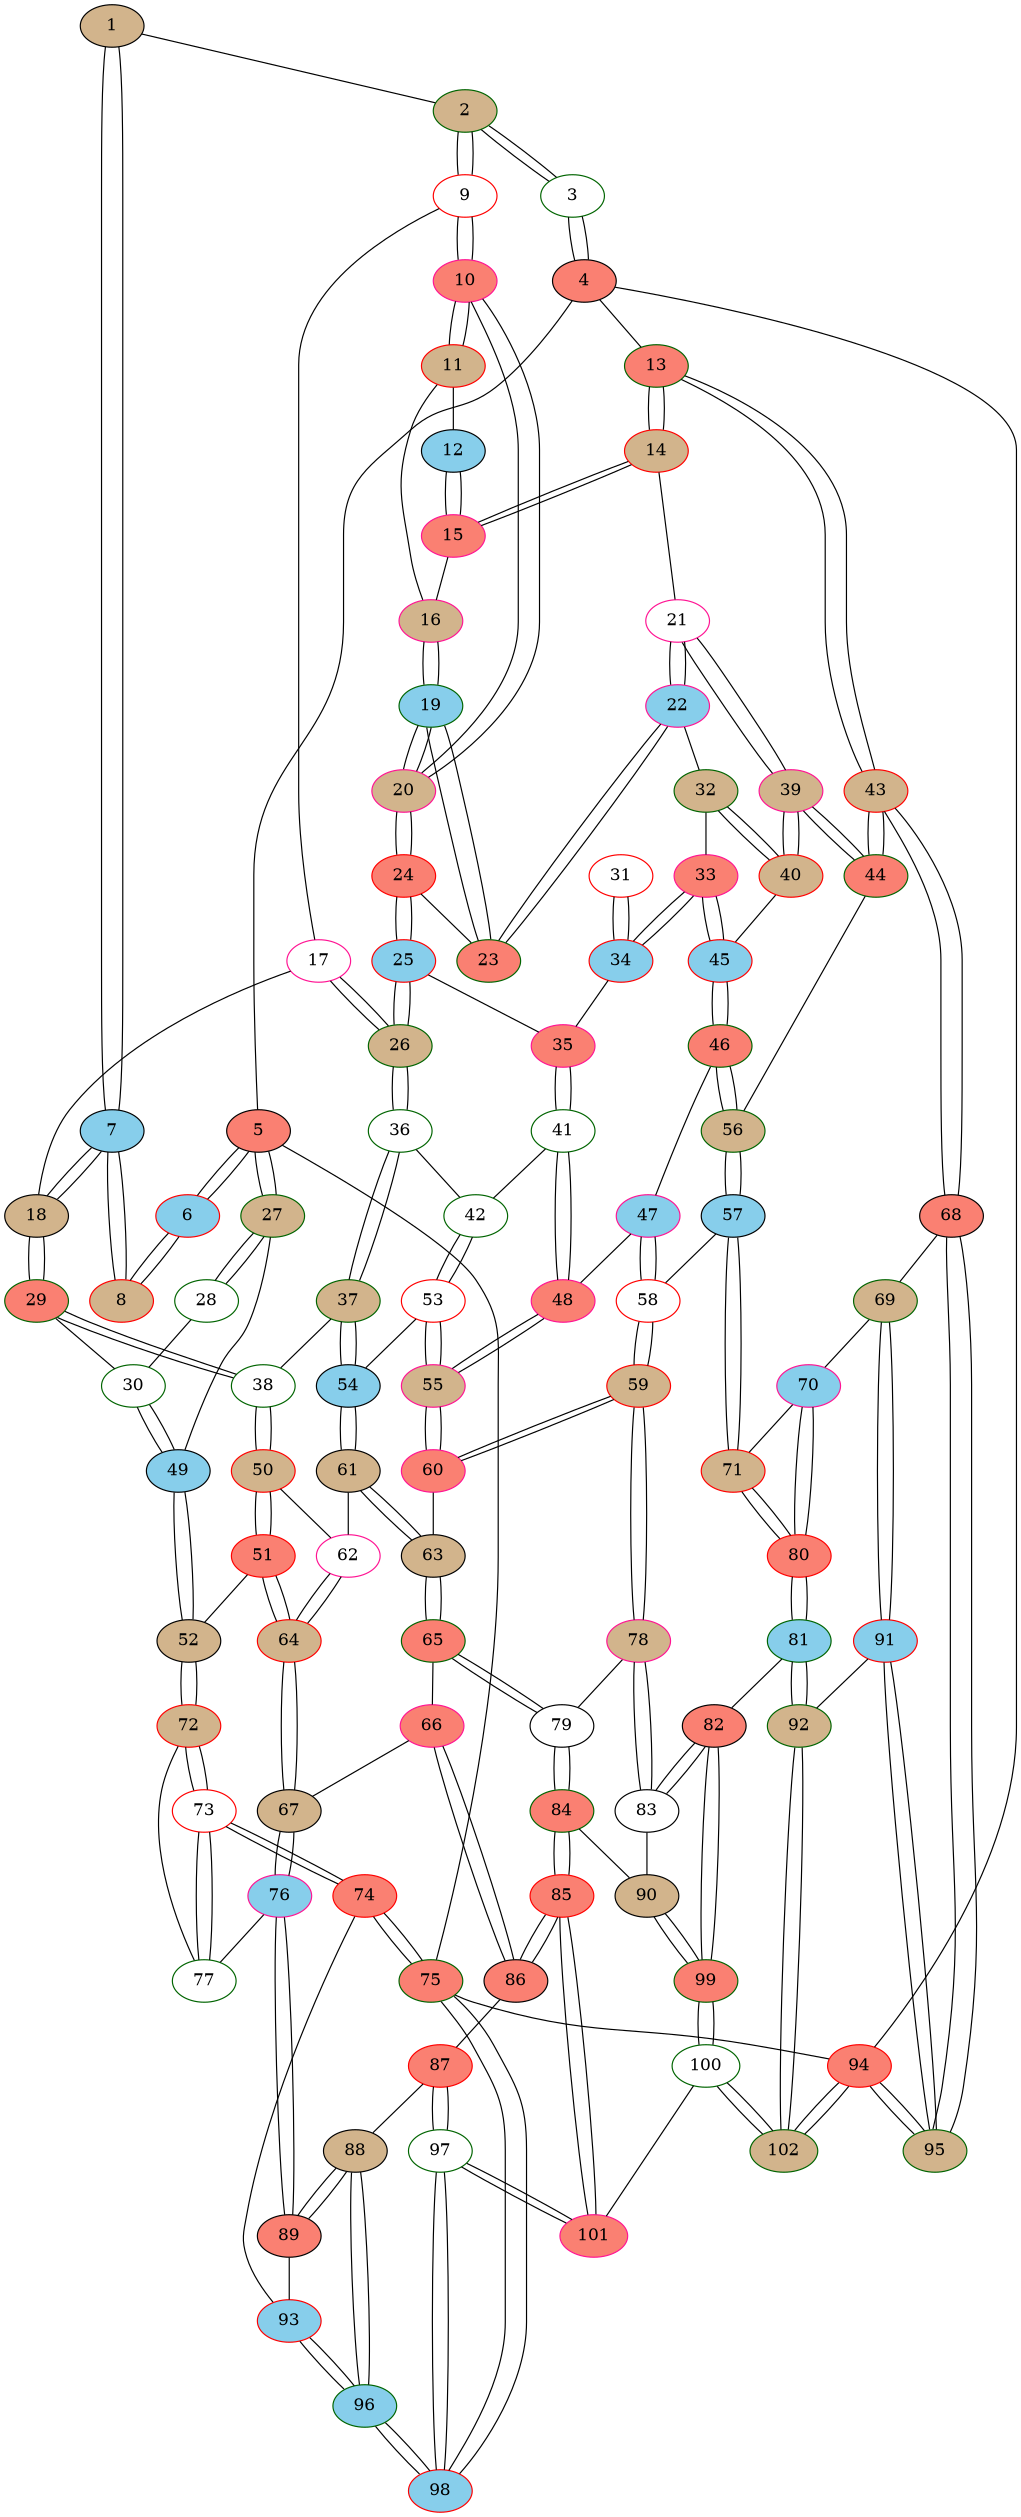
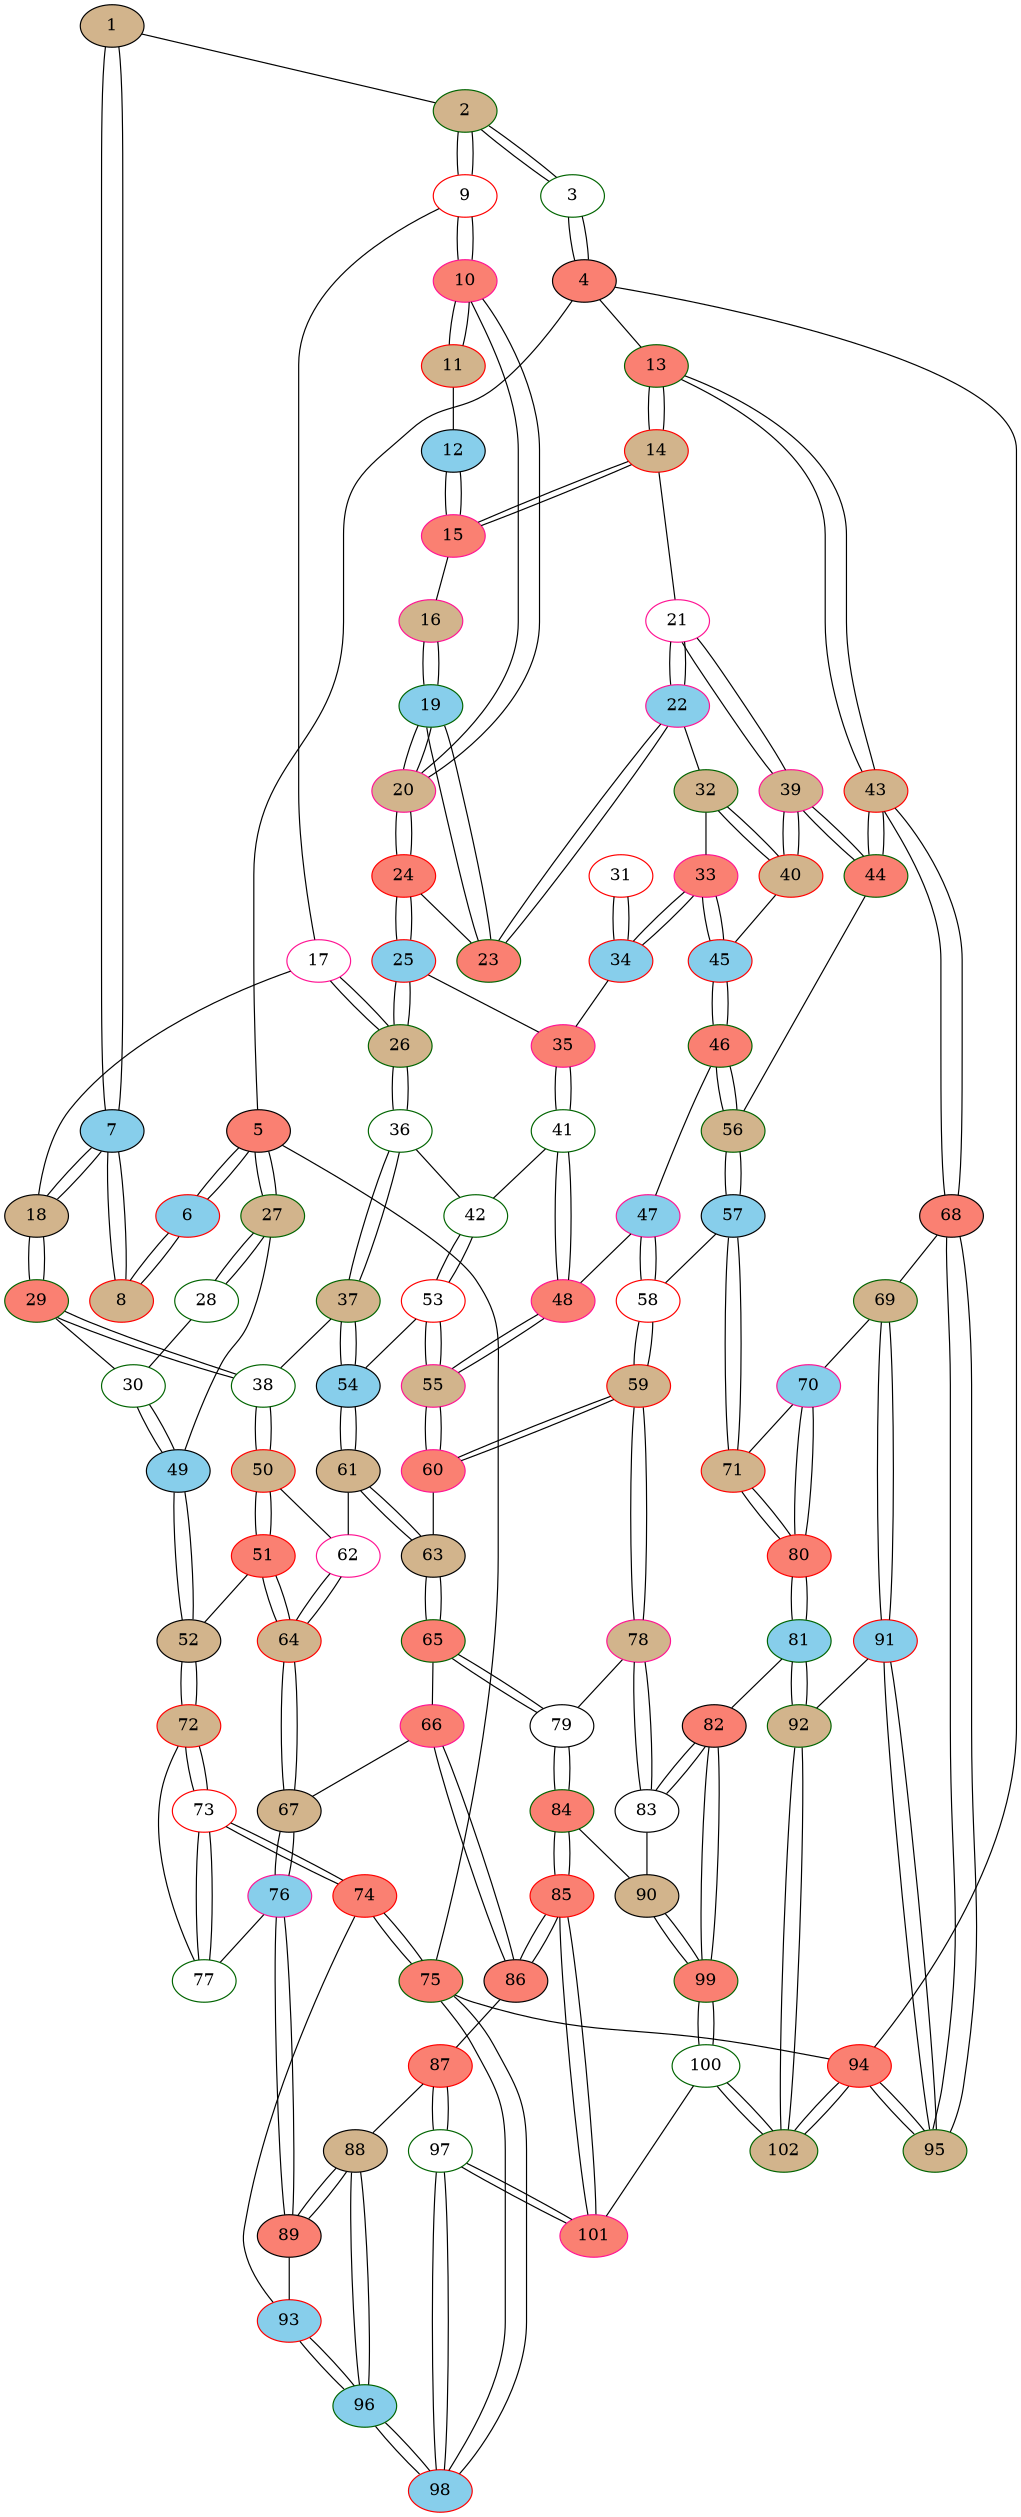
  graph {
    node [color=darkgreen fillcolor=tan style=filled]
    1 [color=black]
    2
    7 [color=black fillcolor=skyblue]
    3 [fillcolor=white]
    9 [color=red fillcolor=white]
    8 [color=red]
    18 [color=black]
    4 [color=black fillcolor=salmon]
    10 [color=deeppink fillcolor=salmon]
    17 [color=deeppink fillcolor=white]
    5 [color=black fillcolor=salmon]
    13 [fillcolor=salmon]
    94 [color=red fillcolor=salmon]
    6 [color=red fillcolor=skyblue]
    27
    75 [fillcolor=salmon]
    14 [color=red]
    43 [color=red]
    95
    102
    28 [fillcolor=white]
    49 [color=black fillcolor=skyblue]
    98 [color=red fillcolor=skyblue]
    29 [fillcolor=salmon]
    11 [color=red]
    20 [color=deeppink]
    26
    12 [color=black fillcolor=skyblue]
    16 [color=deeppink]
    24 [color=red fillcolor=salmon]
    15 [color=deeppink fillcolor=salmon]
    19 [fillcolor=skyblue]
    21 [color=deeppink fillcolor=white]
    44 [fillcolor=salmon]
    68 [color=black fillcolor=salmon]
    22 [color=deeppink fillcolor=skyblue]
    39 [color=deeppink]
    23 [fillcolor=salmon]
    36 [fillcolor=white]
    30 [fillcolor=white]
    38 [fillcolor=white]
    25 [color=red fillcolor=skyblue]
    32
    40 [color=red]
    33 [color=deeppink fillcolor=salmon]
    35 [color=deeppink fillcolor=salmon]
    31 [color=red fillcolor=white]
    34 [color=red fillcolor=skyblue]
    41 [fillcolor=white]
    37
    42 [fillcolor=white]
    52 [color=black]
    50 [color=red]
    45 [color=red fillcolor=skyblue]
    46 [fillcolor=salmon]
    48 [color=deeppink fillcolor=salmon]
    54 [color=black fillcolor=skyblue]
    53 [color=red fillcolor=white]
    61 [color=black]
    51 [color=red fillcolor=salmon]
    62 [color=deeppink fillcolor=white]
    56
    55 [color=deeppink]
    69
    57 [color=black fillcolor=skyblue]
    47 [color=deeppink fillcolor=skyblue]
    58 [color=red fillcolor=white]
    59 [color=red]
    60 [color=deeppink fillcolor=salmon]
    72 [color=red]
    64 [color=red]
    67 [color=black]
    73 [color=red fillcolor=white]
    77 [fillcolor=white]
    63 [color=black]
    71 [color=red]
    80 [color=red fillcolor=salmon]
    78 [color=deeppink]
    79 [color=black fillcolor=white]
    83 [color=black fillcolor=white]
    65 [fillcolor=salmon]
    66 [color=deeppink fillcolor=salmon]
    76 [color=deeppink fillcolor=skyblue]
    86 [color=black fillcolor=salmon]
    84 [fillcolor=salmon]
    87 [color=red fillcolor=salmon]
    89 [color=black fillcolor=salmon]
    70 [color=deeppink fillcolor=skyblue]
    91 [color=red fillcolor=skyblue]
    92
    81 [fillcolor=skyblue]
    74 [color=red fillcolor=salmon]
    93 [color=red fillcolor=skyblue]
    96 [fillcolor=skyblue]
    90 [color=black]
    85 [color=red fillcolor=salmon]
    82 [color=black fillcolor=salmon]
    99 [fillcolor=salmon]
    100 [fillcolor=white]
    101 [color=deeppink fillcolor=salmon]
    88 [color=black]
    97 [fillcolor=white]
    1 -- 2
    1 -- 7
    1 -- 7
    2 -- 3
    2 -- 3
    2 -- 9
    2 -- 9
    7 -- 8
    7 -- 8
    7 -- 18
    7 -- 18
    3 -- 4
    3 -- 4
    9 -- 10
    9 -- 10
    9 -- 17
    18 -- 29
    18 -- 29
    4 -- 5
    4 -- 13
    4 -- 94
    10 -- 11
    10 -- 11
    10 -- 20
    10 -- 20
    17 -- 18
    17 -- 26
    17 -- 26
    5 -- 6
    5 -- 6
    5 -- 27
    5 -- 27
    5 -- 75
    13 -- 14
    13 -- 14
    13 -- 43
    13 -- 43
    94 -- 95
    94 -- 95
    94 -- 102
    94 -- 102
    6 -- 8
    6 -- 8
    27 -- 28
    27 -- 28
    27 -- 49
    75 -- 94
    75 -- 98
    75 -- 98
    14 -- 15
    14 -- 15
    14 -- 21
    43 -- 44
    43 -- 44
    43 -- 68
    43 -- 68
    28 -- 30
    49 -- 52
    49 -- 52
    29 -- 30
    29 -- 38
    29 -- 38
    11 -- 12
-   11 -- 16
    20 -- 24
    20 -- 24
    26 -- 36
    26 -- 36
    12 -- 15
    12 -- 15
    16 -- 19
    16 -- 19
    24 -- 23
    24 -- 25
    24 -- 25
    15 -- 16
    19 -- 20
    19 -- 20
    19 -- 23
    19 -- 23
    21 -- 22
    21 -- 22
    21 -- 39
    21 -- 39
    44 -- 56
    68 -- 95
    68 -- 95
    68 -- 69
    22 -- 23
    22 -- 23
    22 -- 32
    39 -- 44
    39 -- 44
    39 -- 40
    39 -- 40
    36 -- 37
    36 -- 37
    36 -- 42
    30 -- 49
    30 -- 49
    38 -- 50
    38 -- 50
    25 -- 26
    25 -- 26
    25 -- 35
    32 -- 40
    32 -- 40
    32 -- 33
    40 -- 45
    33 -- 34
    33 -- 34
    33 -- 45
    33 -- 45
    35 -- 41
    35 -- 41
    31 -- 34
    31 -- 34
    34 -- 35
    41 -- 42
    41 -- 48
    41 -- 48
    37 -- 38
    37 -- 54
    37 -- 54
    42 -- 53
    42 -- 53
    52 -- 72
    52 -- 72
    50 -- 51
    50 -- 51
    50 -- 62
    45 -- 46
    45 -- 46
    46 -- 56
    46 -- 56
    46 -- 47
    48 -- 55
    48 -- 55
    54 -- 61
    54 -- 61
    53 -- 54
    53 -- 55
    53 -- 55
    61 -- 62
    61 -- 63
    61 -- 63
    51 -- 52
    51 -- 64
    51 -- 64
    62 -- 64
    62 -- 64
    56 -- 57
    56 -- 57
    55 -- 60
    55 -- 60
    69 -- 70
    69 -- 91
    69 -- 91
    57 -- 58
    57 -- 71
    57 -- 71
    47 -- 48
    47 -- 58
    47 -- 58
    58 -- 59
    58 -- 59
    59 -- 60
    59 -- 60
    59 -- 78
    59 -- 78
    60 -- 63
    72 -- 73
    72 -- 73
    72 -- 77
    64 -- 67
    64 -- 67
    67 -- 76
    67 -- 76
    73 -- 77
    73 -- 77
    73 -- 74
    73 -- 74
    63 -- 65
    63 -- 65
    71 -- 80
    71 -- 80
    80 -- 81
    80 -- 81
    78 -- 79
    78 -- 83
    78 -- 83
    79 -- 84
    79 -- 84
    83 -- 90
    65 -- 79
    65 -- 79
    65 -- 66
    66 -- 67
    66 -- 86
    66 -- 86
    76 -- 77
    76 -- 89
    76 -- 89
    86 -- 87
    84 -- 90
    84 -- 85
    84 -- 85
    87 -- 88
    87 -- 97
    87 -- 97
    89 -- 93
    70 -- 71
    70 -- 80
    70 -- 80
    91 -- 95
    91 -- 95
    91 -- 92
    92 -- 102
    92 -- 102
    81 -- 92
    81 -- 92
    81 -- 82
    74 -- 75
    74 -- 75
    74 -- 93
    93 -- 96
    93 -- 96
    96 -- 98
    96 -- 98
    90 -- 99
    90 -- 99
    85 -- 86
    85 -- 86
    85 -- 101
    85 -- 101
    82 -- 83
    82 -- 83
    82 -- 99
    82 -- 99
    99 -- 100
    99 -- 100
    100 -- 102
    100 -- 102
    100 -- 101
    88 -- 89
    88 -- 89
    88 -- 96
    88 -- 96
    97 -- 98
    97 -- 98
    97 -- 101
    97 -- 101
  }
